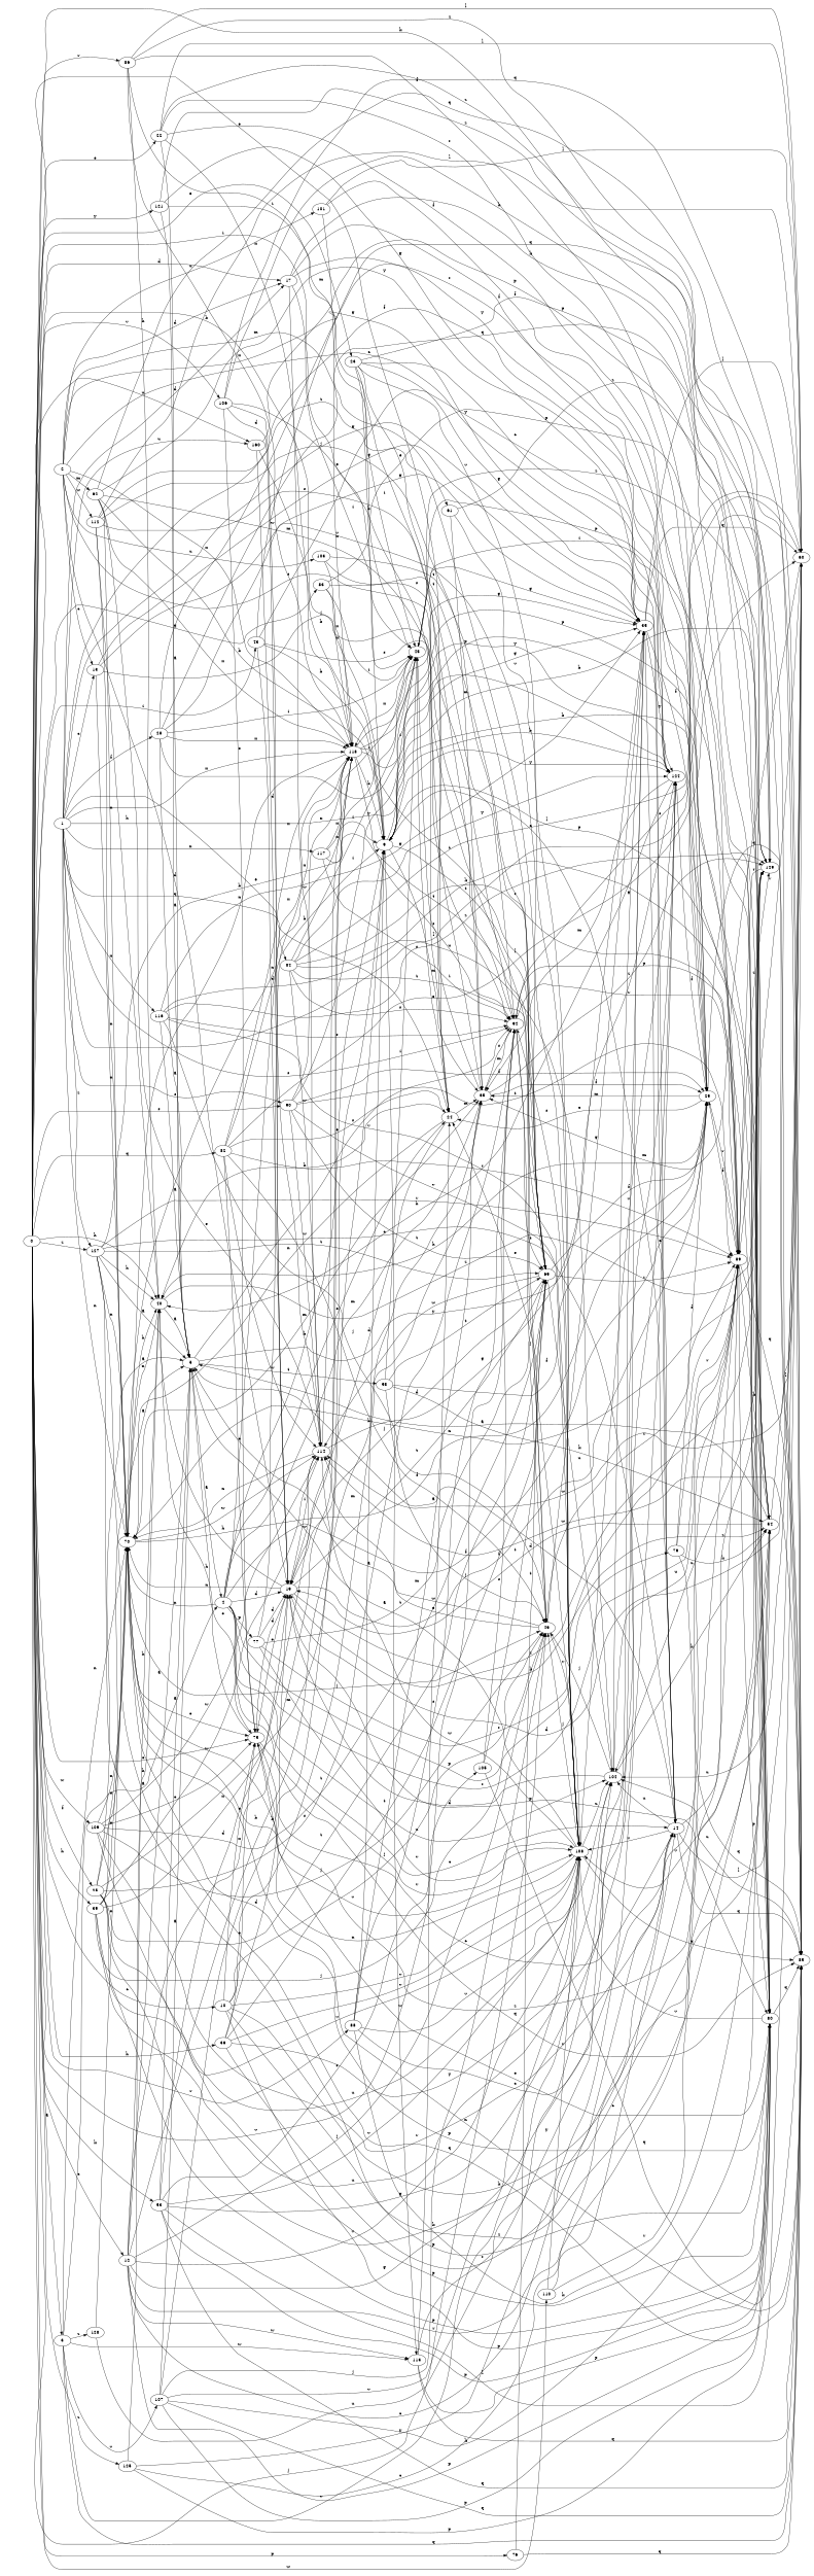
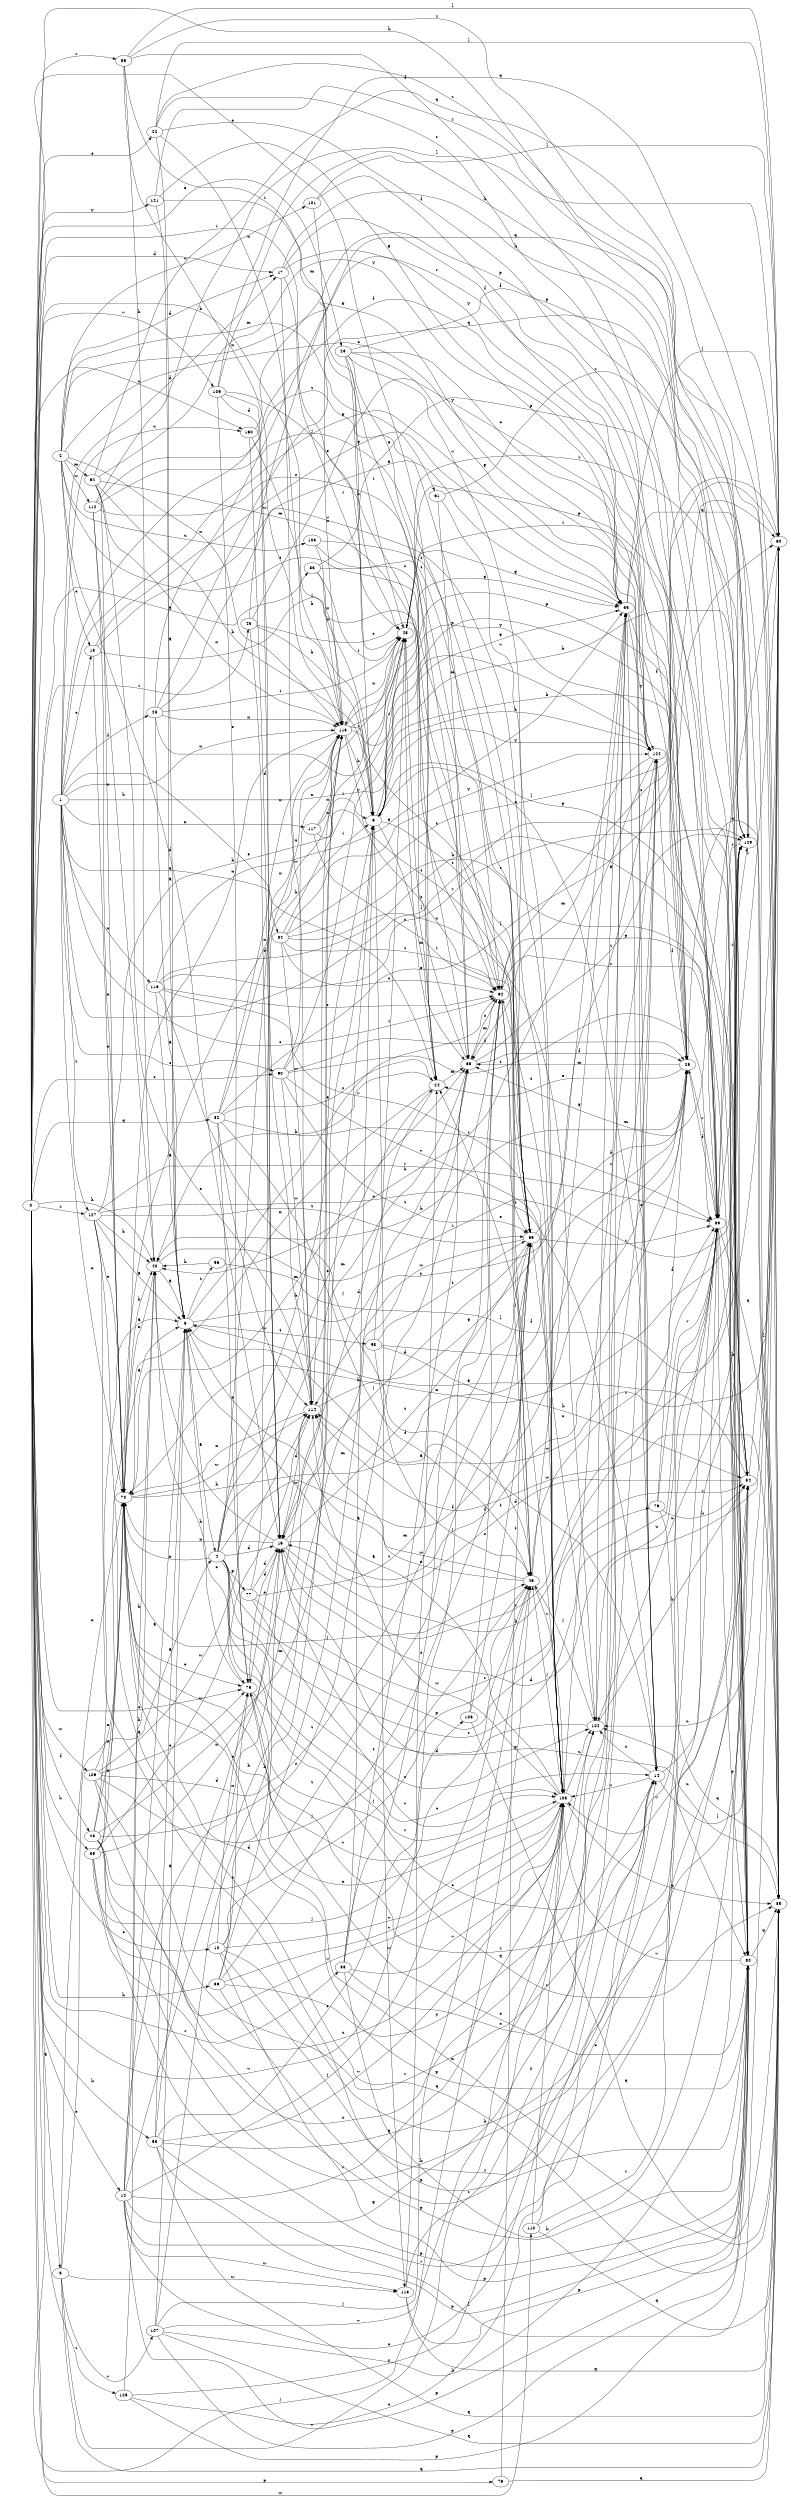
  strict digraph {
    rankdir=LR
    0
    3
    9
    10
    12
    17
    22
    23
    24
    25
    36
    39
    40
    43
    45
    49
    53
    54
    75
    76
    82
    83
    86
    88
    90
    n26 [label=160]
    105
    106
    109
    110
    121
    125
    127
    70
    4
    85
    107
    108
    113
-   128
    35
    124
    14
    65
    80
    n46 [label=69]
    129
    118
    89
    5
    29
    114
    60
    19
    94
    104
    1
    13
    28
    84
    116
    117
    2
    61
    62
    101
    103
    112
    77
    79
+   96
    98
    0 -> 3 [label=a]
    0 -> 9 [label=b]
    0 -> 10 [label=c]
    0 -> 12 [label=c]
    0 -> 17 [label=d]
    0 -> 22 [label=e]
    0 -> 23 [label=e]
    0 -> 24 [label=e]
    0 -> 25 [label=f]
    0 -> 36 [label=h]
    0 -> 39 [label=h]
    0 -> 40 [label=h]
    0 -> 43 [label=i]
    0 -> 45 [label=i]
    0 -> 49 [label=j]
    0 -> 53 [label=k]
    0 -> 54 [label=k]
    0 -> 75 [label=o]
    0 -> 76 [label=p]
    0 -> 82 [label=q]
    0 -> 83 [label=q]
    0 -> 86 [label=r]
    0 -> 88 [label=r]
    0 -> 90 [label=s]
    0 -> n26 [label=u]
    0 -> 105 [label=v]
    0 -> 106 [label=v]
    0 -> 109 [label=w]
    0 -> 110 [label=w]
    0 -> 121 [label=y]
    0 -> 125 [label=z]
    0 -> 127 [label=z]
    3 -> 70 [label=n]
    3 -> 4 [label=a]
    3 -> 85 [label=q]
    3 -> 107 [label=v]
    3 -> 108 [label=v]
    3 -> 113 [label=w]
-   3 -> 128 [label=z]
    9 -> 45 [label=i]
    9 -> 113 [label=w]
    9 -> 35 [label=g]
    9 -> 124 [label=y]
    9 -> 14 [label=c]
    9 -> 65 [label=m]
    9 -> 80 [label=p]
    9 -> n46 [label=t]
    10 -> 49 [label=j]
    10 -> 54 [label=k]
    10 -> 75 [label=o]
    10 -> 108 [label=v]
    10 -> 65 [label=m]
    10 -> 80 [label=p]
    10 -> 129 [label=z]
    12 -> 9 [label=b]
    12 -> 40 [label=h]
    12 -> 49 [label=j]
    12 -> 108 [label=v]
    12 -> 113 [label=w]
    12 -> 35 [label=g]
    12 -> 14 [label=c]
    12 -> 80 [label=p]
    12 -> 118 [label=x]
    12 -> 89 [label=r]
    12 -> 5 [label=a]
    17 -> 45 [label=i]
    17 -> 54 [label=k]
    17 -> 124 [label=y]
    17 -> 29 [label=f]
    17 -> 114 [label=w]
    22 -> 129 [label=z]
    22 -> 118 [label=x]
    22 -> 89 [label=r]
    22 -> 5 [label=a]
    22 -> 29 [label=f]
    22 -> 60 [label=l]
    23 -> 9 [label=b]
    23 -> 24 [label=e]
    23 -> 45 [label=i]
    23 -> 108 [label=v]
    23 -> 35 [label=g]
    23 -> 14 [label=c]
    23 -> 80 [label=p]
    24 -> 40 [label=h]
    24 -> 70 [label=n]
    24 -> 65 [label=m]
    24 -> 19 [label=d]
    25 -> 54 [label=k]
    25 -> 70 [label=n]
    25 -> 65 [label=m]
    25 -> 80 [label=p]
    25 -> n46 [label=t]
    25 -> 5 [label=a]
    25 -> 94 [label=s]
    25 -> 104 [label=u]
    36 -> 75 [label=o]
    36 -> 108 [label=v]
    36 -> 124 [label=y]
    36 -> n46 [label=t]
    36 -> 89 [label=r]
    36 -> 19 [label=d]
    39 -> 49 [label=j]
    39 -> 70 [label=n]
    39 -> 108 [label=v]
    39 -> 118 [label=x]
    39 -> 5 [label=a]
    39 -> 114 [label=w]
    39 -> 104 [label=u]
    40 -> 70 [label=n]
    40 -> 129 [label=z]
    40 -> 5 [label=a]
    43 -> 9 [label=b]
    43 -> 85 [label=q]
    43 -> 124 [label=y]
    43 -> 19 [label=d]
    43 -> 94 [label=s]
    45 -> 24 [label=e]
    45 -> 70 [label=n]
    45 -> 35 [label=g]
    45 -> 80 [label=p]
    45 -> 129 [label=z]
    45 -> 118 [label=x]
    49 -> 108 [label=v]
    49 -> 35 [label=g]
    49 -> 89 [label=r]
    49 -> 5 [label=a]
    49 -> 114 [label=w]
    53 -> 85 [label=q]
    53 -> 108 [label=v]
    53 -> 35 [label=g]
    53 -> 80 [label=p]
    53 -> 5 [label=a]
    53 -> 60 [label=l]
    53 -> 19 [label=d]
    53 -> 94 [label=s]
    54 -> 108 [label=v]
    54 -> 5 [label=a]
    54 -> 60 [label=l]
    54 -> 19 [label=d]
    75 -> 40 [label=h]
    75 -> 108 [label=v]
    75 -> 14 [label=c]
    75 -> 129 [label=z]
    75 -> 19 [label=d]
    76 -> 85 [label=q]
    76 -> n46 [label=t]
    82 -> 9 [label=b]
    82 -> 24 [label=e]
    82 -> 49 [label=j]
    82 -> 75 [label=o]
    82 -> 118 [label=x]
    82 -> 89 [label=r]
    82 -> 114 [label=w]
    82 -> 60 [label=l]
    83 -> 45 [label=i]
    83 -> 80 [label=p]
    83 -> n46 [label=t]
    83 -> 118 [label=x]
    86 -> 40 [label=h]
    86 -> 45 [label=i]
    86 -> 129 [label=z]
    86 -> 118 [label=x]
    86 -> 29 [label=f]
    86 -> 60 [label=l]
    88 -> 9 [label=b]
    88 -> 54 [label=k]
    88 -> 108 [label=v]
    88 -> 14 [label=c]
    88 -> 65 [label=m]
    88 -> 94 [label=s]
    90 -> 45 [label=i]
    90 -> 108 [label=v]
    90 -> n46 [label=t]
    90 -> 118 [label=x]
    90 -> 89 [label=t]
    90 -> 29 [label=f]
    90 -> 114 [label=w]
    n26 -> 9 [label=b]
    n26 -> 80 [label=p]
    n26 -> 19 [label=d]
    105 -> 85 [label=q]
    105 -> n46 [label=t]
    105 -> 94 [label=s]
    106 -> 24 [label=e]
    106 -> 54 [label=k]
    106 -> 75 [label=o]
    106 -> 85 [label=q]
    106 -> 114 [label=w]
    106 -> 19 [label=d]
    109 -> 49 [label=j]
    109 -> 75 [label=o]
    109 -> 70 [label=n]
    109 -> 80 [label=p]
    109 -> n46 [label=t]
    109 -> 89 [label=r]
    109 -> 114 [label=w]
    110 -> 108 [label=v]
    110 -> 14 [label=c]
    110 -> 89 [label=r]
    121 -> 35 [label=g]
    121 -> 65 [label=m]
    121 -> 129 [label=z]
    121 -> 5 [label=a]
    125 -> 40 [label=h]
    125 -> 124 [label=y]
    125 -> 14 [label=c]
    125 -> 80 [label=p]
    127 -> 9 [label=b]
    127 -> 40 [label=h]
    127 -> 70 [label=n]
    127 -> 85 [label=q]
    127 -> 14 [label=c]
    127 -> 80 [label=p]
    127 -> n46 [label=t]
    127 -> 89 [label=r]
    127 -> 5 [label=a]
    70 -> 40 [label=h]
    70 -> 49 [label=j]
    70 -> 75 [label=o]
    70 -> 108 [label=v]
    70 -> 65 [label=m]
    70 -> 80 [label=p]
    70 -> 29 [label=f]
    70 -> 114 [label=w]
    4 -> 9 [label=b]
    4 -> 24 [label=e]
    4 -> 70 [label=n]
    4 -> 85 [label=q]
    4 -> 14 [label=c]
    4 -> 65 [label=m]
    4 -> 118 [label=x]
    4 -> 89 [label=r]
    4 -> 29 [label=f]
    4 -> 19 [label=d]
    4 -> 104 [label=u]
    4 -> 77 [label=p]
    4 -> 79 [label=p]
    85 -> 70 [label=n]
    85 -> 114 [label=w]
    85 -> 104 [label=u]
    107 -> 9 [label=b]
    107 -> 49 [label=j]
    107 -> 54 [label=k]
    107 -> 85 [label=q]
    107 -> 108 [label=v]
    107 -> 80 [label=p]
    107 -> 5 [label=a]
    108 -> 24 [label=e]
    108 -> 49 [label=j]
    108 -> 70 [label=n]
    108 -> 85 [label=q]
    108 -> 5 [label=a]
    108 -> 114 [label=w]
    108 -> 94 [label=s]
    108 -> 104 [label=u]
    113 -> 24 [label=e]
    113 -> 85 [label=q]
    113 -> 124 [label=y]
    113 -> 80 [label=p]
-   128 -> 70 [label=n]
-   128 -> 104 [label=u]
    35 -> 85 [label=q]
    35 -> 124 [label=y]
    35 -> 14 [label=c]
    35 -> 29 [label=f]
    35 -> 60 [label=l]
    124 -> 9 [label=b]
    124 -> 40 [label=h]
    124 -> 108 [label=v]
    124 -> 65 [label=m]
    124 -> 29 [label=f]
-   14 -> 85 [label=q]
+   110 -> 85 [label=q]
    14 -> 108 [label=v]
    14 -> 129 [label=z]
    14 -> 5 [label=a]
    14 -> 60 [label=l]
    14 -> 104 [label=u]
    65 -> 45 [label=i]
    65 -> 129 [label=z]
    65 -> 29 [label=f]
    65 -> 94 [label=s]
    80 -> 75 [label=o]
    80 -> 85 [label=q]
    80 -> 108 [label=v]
    n46 -> 89 [label=r]
    n46 -> 29 [label=f]
    n46 -> 114 [label=w]
    n46 -> 19 [label=d]
    n46 -> 104 [label=u]
    129 -> 9 [label=b]
    129 -> 70 [label=n]
    129 -> 89 [label=r]
    129 -> 104 [label=u]
    118 -> 9 [label=b]
    118 -> 70 [label=n]
    118 -> 35 [label=g]
    118 -> 124 [label=y]
    118 -> 80 [label=p]
    118 -> n46 [label=t]
    118 -> 94 [label=s]
    89 -> 9 [label=b]
    89 -> 45 [label=i]
    89 -> 54 [label=k]
    89 -> 85 [label=q]
    89 -> 80 [label=p]
    89 -> 129 [label=z]
    89 -> 29 [label=f]
    89 -> 104 [label=u]
    5 -> 75 [label=o]
    5 -> 4 [label=a]
    5 -> 124 [label=y]
    5 -> 94 [label=s]
+   5 -> 96 [label=t]
    5 -> 98 [label=t]
    29 -> 24 [label=e]
    29 -> 40 [label=h]
    29 -> 85 [label=q]
    29 -> 65 [label=m]
    29 -> 89 [label=r]
    114 -> 70 [label=n]
    114 -> 35 [label=g]
    114 -> 118 [label=x]
-   114 -> 19 [label=i]
+   114 -> 19 [label=d]
    60 -> 65 [label=m]
    60 -> 89 [label=r]
    60 -> 114 [label=w]
    60 -> 19 [label=d]
    60 -> 94 [label=s]
    60 -> 104 [label=u]
    19 -> 40 [label=h]
    19 -> 54 [label=k]
    19 -> 75 [label=o]
    19 -> 70 [label=n]
    19 -> 80 [label=p]
    19 -> n46 [label=t]
    19 -> 129 [label=z]
    19 -> 29 [label=f]
    19 -> 114 [label=w]
    94 -> 49 [label=j]
    94 -> 65 [label=m]
    94 -> 80 [label=p]
    94 -> n46 [label=t]
    94 -> 89 [label=r]
    104 -> 49 [label=j]
    104 -> 54 [label=k]
    104 -> 35 [label=g]
    104 -> 19 [label=d]
    1 -> 17 [label=d]
    1 -> 24 [label=e]
    1 -> 90 [label=s]
    1 -> n26 [label=u]
    1 -> 127 [label=z]
    1 -> 70 [label=n]
    1 -> 35 [label=g]
    1 -> 124 [label=y]
    1 -> 118 [label=x]
    1 -> 29 [label=f]
    1 -> 60 [label=l]
    1 -> 94 [label=s]
    1 -> 13 [label=c]
    1 -> 28 [label=f]
    1 -> 84 [label=q]
    1 -> 116 [label=x]
    1 -> 117 [label=x]
    13 -> 49 [label=j]
    13 -> 70 [label=n]
    13 -> 108 [label=v]
    13 -> 35 [label=g]
    28 -> 45 [label=i]
    28 -> 85 [label=q]
    28 -> 35 [label=g]
    28 -> 80 [label=p]
    28 -> 118 [label=x]
    28 -> 89 [label=r]
    28 -> 5 [label=a]
    84 -> 45 [label=i]
    84 -> 124 [label=y]
    84 -> n46 [label=t]
    84 -> 89 [label=r]
    84 -> 114 [label=w]
    84 -> 60 [label=l]
    84 -> 94 [label=s]
    84 -> 104 [label=u]
    116 -> 49 [label=j]
    116 -> 54 [label=k]
    116 -> 108 [label=v]
    116 -> 35 [label=g]
    116 -> 129 [label=z]
    116 -> 5 [label=a]
    116 -> 94 [label=s]
    117 -> 45 [label=i]
    117 -> n46 [label=t]
    117 -> 118 [label=x]
    117 -> 94 [label=s]
    2 -> 17 [label=d]
    2 -> 35 [label=g]
    2 -> 14 [label=c]
    2 -> 118 [label=x]
    2 -> 19 [label=d]
    2 -> 94 [label=s]
    2 -> 13 [label=c]
    2 -> 61 [label=m]
    2 -> 62 [label=m]
    2 -> 101 [label=u]
    2 -> 103 [label=u]
    2 -> 112 [label=w]
    61 -> 108 [label=v]
    61 -> 65 [label=m]
    61 -> 129 [label=z]
    62 -> 9 [label=b]
    62 -> 70 [label=n]
    62 -> 85 [label=q]
    62 -> 124 [label=y]
    62 -> 65 [label=m]
    62 -> 118 [label=x]
    62 -> 114 [label=e]
    101 -> 118 [label=x]
    101 -> 29 [label=f]
    101 -> 60 [label=l]
    103 -> n46 [label=t]
    103 -> 118 [label=x]
    103 -> 94 [label=s]
    112 -> 40 [label=h]
    112 -> 49 [label=j]
    112 -> 70 [label=n]
    112 -> n46 [label=t]
    112 -> 60 [label=l]
    112 -> 94 [label=s]
    77 -> 108 [label=v]
    77 -> n46 [label=t]
    77 -> 118 [label=x]
    77 -> 89 [label=r]
    77 -> 19 [label=d]
    79 -> 54 [label=k]
    79 -> 85 [label=q]
    79 -> 89 [label=r]
    79 -> 29 [label=f]
+   96 -> 40 [label=h]
+   96 -> 60 [label=l]
    98 -> 45 [label=i]
    98 -> 49 [label=j]
    98 -> 54 [label=k]
    98 -> n46 [label=t]
    98 -> 29 [label=f]
  }
